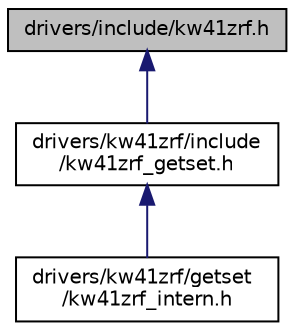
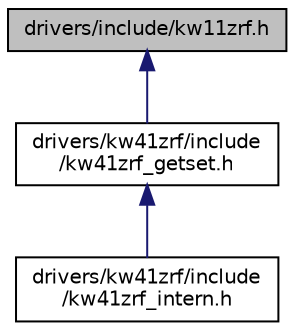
  digraph {
    node [color=black fillcolor=white fontname=Helvetica fontsize=10 shape=record style=filled]
    edge [color=midnightblue dir=back fontname=Helvetica fontsize=10 labelfontname=Helvetica labelfontsize=10 style=solid]
-   n1 [fillcolor=grey75 fontcolor=black height=0.2 label="drivers/include/kw41zrf.h" width=0.4]
+   n1 [fillcolor=grey75 fontcolor=black height=0.2 label="drivers/include/kw11zrf.h" width=0.4]
    n2 [height=0.2 label="drivers/kw41zrf/include\l/kw41zrf_getset.h" width=0.4]
-   n3 [height=0.2 label="drivers/kw41zrf/getset\l/kw41zrf_intern.h" width=0.4]
+   n3 [height=0.2 label="drivers/kw41zrf/include\l/kw41zrf_intern.h" width=0.4]
    n1 -> n2
    n2 -> n3
  }
